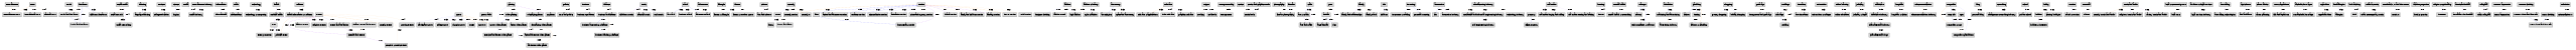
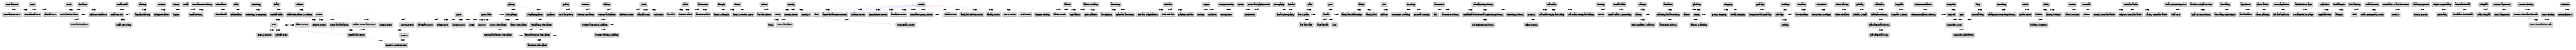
  graph {
    node [fillcolor=lightgray shape=box style=filled]
    edge [color=blue style=dotted]
    entertainment
    "entertainment news"
    novels
    "novels and literature"
    "books and literature"
    news
    "international news"
    "national news"
    "social media"
    "social network"
    "social networking"
    learning
    "language learning"
    n14 [label=services]
    "college education"
    science
    physics
    media
    "media industry"
    information
    informational
    math
    mathematics
    technology
    "technology & computing"
    health
    "medical health"
    wellness
    "health information & wellness"
    sports
    "sporting events"
    "participant sports"
    "college sports"
    "olympic sports"
    soccer
    "sports tv"
    "sports video games"
    "exercise and fitness video games"
    politics
    "news and politics"
    business
    "business operations"
    finance
    "business and finance"
    "business accounting & finance"
    "business banking & finance"
    music
    "children's music"
    "classical music"
    "rock music"
    travel
    "adventure travel"
    "air travel"
    "business travel"
    lifestyle
    "fitness & lifestyle"
    culture
    "arts and culture"
    literature
    "children's literature"
    gaming
    "video gaming"
    "pc games"
    "action video games"
    "action-adventure video games"
    "adventure video games"
    comedy
    humor
    "comedy movies"
    "comedy tv"
    funny
    "humor and satire"
    fashion
    "style & fashion"
    "designer clothing"
    "fashion trends"
    "high fashion"
    astronomy
    astrophysics
    "space and astronomy"
    software
    "software & applications"
    "video software"
    "graphics software"
    fitness
    "fitness & outdoor sports"
    recipes
    cooking
    cookbooks
    adventures
    events
    event
    "events and attractions"
    "fashion events"
    "political event"
    "religious events"
    "cinemas and events"
    "comedy events"
    "concerts & music events"
    "event promotion"
    entrepreneurship
    entrepreneur
    comics
    "comic books"
+   concerts
    movies
    films
    "action and adventure movies"
    "romance movies"
    "science fiction movies"
    "animation movies"
    "crime and mystery movies"
    "documentary movies"
    "drama movies"
    "family and children movies"
    "fantasy movies"
    "horror movies"
    "world movies"
    photography
    "fine art photography"
    crafts
    "arts & crafts"
    "arts and crafts"
    pets
    animals
    dogs
    "large animals"
    family
    "family and relationships"
    "family travel"
    kids
    children
    investing
    "investment & trading"
    "personal investing"
    automotive
    cars
    "automotive industry"
    "real estate"
    property
    "real estate buying and selling"
    "real estate renting and leasing"
    "office property"
    housing
    houses
    "mental health"
    "mental health & counseling"
    startups
    startup
    "tech companies & startups"
    n151 [label=animation]
    "marketing and advertising"
    "advertising industry"
    gambling
    casinos
    betting
    "casinos & gambling"
    shopping
    "grocery shopping"
    "holiday shopping"
    getaways
    "honeymoons and getaways"
    weddings
    marriage
    wedding
    insurance
    "auto insurance"
    universities
    "universities & colleges"
    "online learning"
    "online education"
    judiciary
    "judiciary & legal"
    healthcare
    "healthcare industry"
    "pharmaceutical industry"
    "pharmaceutical drugs"
    hospitals
    "hospitals & clinics"
    telecommunications
    "telecommunications industry"
    nonprofits
    nonprofit
    "nonprofits & ngos"
    "non-profit organizations"
    ngos
    blog
    "personal blog"
    consulting
    "management consulting industry"
    school
    "private school"
    hobby
    hobbies
    "gaming (hobbyist)"
    "hobbies & interests"
    tourism
    "travel & tourism"
    memorial
    tribute
    "music and audio"
    "comedy (music and audio)"
    "religious (music and audio)"
    "variety (music and audio)"
    "local & community news"
    "local news"
    "fashion & beauty"
    "law firms & legal services"
    "legal services industry"
    "auto safety"
    "auto safety technologies"
    "comics and graphic novels"
    "entertainment industry"
    agriculture
    "land and farms"
    "manufacturing industry"
    "mechanical and industrial engineering industry"
    "technology industry"
    "civil engineering industry"
    "career advice"
    "career planning"
    "theater venues and events"
    "zoos & aquariums"
    "fish and aquariums"
    "fine art"
    "alcoholic beverages"
    "non-alcoholic beverages"
    "vegan diets"
    "vegetarian diets"
    "food allergies"
    allergies
    birdwatching
    birds
    "roleplaying games"
    "role-playing video games"
    "urban ac music"
    "urban contemporary music"
    "soundtracks, tv and showtunes"
    "music tv"
    "sports radio"
    "vacation properties"
    "hotel properties"
    "religion & spirituality"
-   spirituality [label=interests]
+   spirituality
    "american football"
    "australian rules football"
    volleyball
    "beach volleyball"
    "women's accessories"
    "men's accessories"
    "women's clothing"
    "women's shoes and footwear"
    "men's shoes and footwear"
    "men's clothing"
    television
    "science fiction tv"
    entertainment -- "entertainment news" [color=darkorange label=0.81 style=dashed]
    novels -- "novels and literature" [label=0.86]
    "novels and literature" -- "books and literature" [label=0.94 style=dashed]
    news -- "entertainment news" [color=darkorange label=0.83 style=dashed]
    news -- "international news" [color=purple label=0.81]
    news -- "national news" [color=darkorange label=0.84]
    "social media" -- "social network" [color=darkorange label=0.80 style=dashed]
    "social media" -- "social networking" [color=purple label=0.84 style=dashed]
    "social network" -- "social networking" [color=darkorange label=0.93]
    learning -- "language learning" [label=0.83 style=dashed]
    n14 -- "college education" [color=darkorange label=0.86]
    science -- physics [label=0.80 style=dashed]
    media -- "media industry" [label=0.84]
    information -- informational [label=0.85]
    math -- mathematics [label=0.91]
    technology -- "technology & computing" [label=0.82]
    health -- "medical health" [color=purple label=0.88 style=dashed]
    wellness -- "health information & wellness" [color=purple label=0.83]
    sports -- "sporting events" [label=0.84]
    sports -- "participant sports" [label=0.83]
-   sports -- "college sports" [color=purple label=0.82 style=dashed]
+   sports -- "college sports" [color=purple label=0.81 style=dashed]
    sports -- "olympic sports" [label=0.83]
    sports -- soccer [label=0.80]
    sports -- "sports tv" [color=darkorange label=0.81 style=dashed]
    sports -- "sports video games" [color=darkorange label=0.82 style=dashed]
    "sports video games" -- "exercise and fitness video games" [label=0.81]
    politics -- "news and politics" [color=darkorange label=0.84]
    business -- "business operations" [color=purple label=0.84]
    finance -- "business and finance" [color=darkorange label=0.84]
    "business and finance" -- "business accounting & finance" [label=0.87 style=dashed]
    "business and finance" -- "business banking & finance" [color=darkorange label=0.89 style=dashed]
    "business accounting & finance" -- "business banking & finance" [label=0.85]
    music -- "children's music" [color=purple label=0.84 style=dashed]
    music -- "classical music" [color=purple label=0.82]
    music -- "rock music" [label=0.82]
    travel -- "adventure travel" [label=0.85 style=dashed]
    travel -- "air travel" [label=0.86 style=dashed]
    travel -- "business travel" [color=purple label=9.83]
    lifestyle -- "fitness & lifestyle" [color=darkorange label=0.81]
    culture -- "arts and culture" [color=purple label=0.84 style=dashed]
    literature -- "novels and literature" [color=darkorange label=0.91]
    literature -- "books and literature" [label=0.91 style=dashed]
    literature -- "children's literature" [label=0.83 style=dashed]
    gaming -- "sports video games" [label=0.80]
    gaming -- "video gaming" [color=darkorange label=0.89]
    gaming -- "pc games" [color=purple label=0.80 style=dashed]
    "video gaming" -- "sports video games" [label=0.82 style=dashed]
    "video gaming" -- "action video games" [color=darkorange label=0.81]
    "action video games" -- "action-adventure video games" [color=purple label=0.94 style=dashed]
    "action video games" -- "adventure video games" [label=0.82]
    "action-adventure video games" -- "adventure video games" [label=0.89]
    comedy -- humor [label=0.82]
    comedy -- "comedy movies" [color=darkorange label=0.85]
    comedy -- "comedy tv" [color=darkorange label=0.82 style=dashed]
    humor -- funny [color=purple label=0.83]
    humor -- "humor and satire" [color=darkorange label=0.81]
    fashion -- "style & fashion" [color=darkorange label=0.85]
    fashion -- "designer clothing" [label=0.80]
    fashion -- "fashion trends" [color=darkorange label=0.85]
    fashion -- "high fashion" [color=purple label=0.82]
    astronomy -- astrophysics [label=0.82 style=dashed]
-   astronomy -- "space and astronomy" [color=darkorange label=9.83]
+   astronomy -- "space and astronomy" [color=darkorange label=0.90]
    software -- "software & applications" [color=darkorange label=0.83 style=dashed]
    software -- "video software" [color=purple label=0.84]
    software -- "graphics software" [color=purple label=0.82]
    fitness -- "fitness & lifestyle" [label=0.83]
    fitness -- "fitness & outdoor sports" [color=purple label=0.81]
    recipes -- cooking [color=darkorange label=0.80]
    recipes -- cookbooks [label=0.80]
    adventures -- "adventure travel" [color=darkorange label=0.82 style=dashed]
    events -- "sporting events" [color=darkorange label=0.84]
    events -- event [color=purple label=0.93 style=dashed]
    events -- "events and attractions" [label=0.81]
    events -- "fashion events" [color=purple label=0.83 style=dashed]
    events -- "political event" [color=darkorange label=0.82 style=dashed]
    events -- "religious events" [color=purple label=0.82]
    events -- "cinemas and events" [color=purple label=0.83 style=dashed]
    events -- "comedy events" [color=darkorange label=0.80 style=dashed]
    events -- "concerts & music events" [color=darkorange label=0.82]
    event -- "political event" [label=0.86 style=dashed]
    event -- "event promotion" [color=darkorange label=0.82]
    "events and attractions" -- "cinemas and events" [color=purple label=0.82 style=dashed]
    "cinemas and events" -- "concerts & music events" [color=purple label=0.80 style=dashed]
    entrepreneurship -- entrepreneur [color=darkorange label=0.89 style=dashed]
    comics -- "comic books" [color=darkorange label=0.90]
+   concerts -- "concerts & music events" [label=0.83]
    movies -- "comedy movies" [color=darkorange label=0.82 style=dashed]
    movies -- films [label=0.89 style=dashed]
    movies -- "action and adventure movies" [label=0.82 style=dashed]
    movies -- "romance movies" [label=0.83 style=dashed]
    movies -- "science fiction movies" [label=0.82]
    movies -- "animation movies" [label=0.89]
    movies -- "crime and mystery movies" [color=darkorange label=0.80]
    movies -- "documentary movies" [color=purple label=0.80 style=dashed]
    movies -- "drama movies" [color=purple label=0.81 style=dashed]
    movies -- "family and children movies" [color=darkorange label=0.80]
    movies -- "fantasy movies" [color=purple label=0.82 style=dashed]
    movies -- "horror movies" [color=darkorange label=0.86 style=dashed]
    movies -- "world movies" [color=darkorange label=0.82]
    films -- "documentary movies" [label=0.81 style=dashed]
    photography -- "fine art photography" [color=darkorange label=0.81]
    crafts -- "arts & crafts" [label=0.83 style=dashed]
    crafts -- "arts and crafts" [color=purple label=0.85]
    "arts & crafts" -- "arts and crafts" [color=purple label=0.97 style=dashed]
    pets -- animals [color=darkorange label=0.90 style=dashed]
    pets -- dogs [color=purple label=0.89]
    animals -- dogs [label=0.91 style=dashed]
    animals -- "large animals" [label=0.84]
    family -- "family and relationships" [color=purple label=0.83 style=dashed]
    family -- "family travel" [color=darkorange label=0.82 style=dashed]
    kids -- children [label=0.92 style=dashed]
    investing -- "investment & trading" [label=0.80]
    investing -- "personal investing" [label=0.81 style=dashed]
    automotive -- cars [label=0.80 style=dashed]
    automotive -- "automotive industry" [color=purple label=0.89 style=dashed]
    "real estate" -- property [color=purple label=0.83]
    "real estate" -- "real estate buying and selling" [color=darkorange label=0.82]
    "real estate" -- "real estate renting and leasing" [color=purple label=0.80]
    property -- "office property" [label=0.81 style=dashed]
    housing -- houses [color=purple label=0.84 style=dashed]
    "mental health" -- "mental health & counseling" [label=0.81]
    startups -- startup [label=0.93 style=dashed]
    startups -- "tech companies & startups" [label=0.90 style=dashed]
    startup -- "tech companies & startups" [color=darkorange label=0.83]
    n151 -- "marketing and advertising" [label=0.86 style=dashed]
    "marketing and advertising" -- "advertising industry" [color=darkorange label=0.81 style=dashed]
    gambling -- casinos [label=0.80 style=dashed]
    gambling -- betting [label=0.83 style=dashed]
    gambling -- "casinos & gambling" [color=darkorange label=0.87 style=dashed]
    casinos -- "casinos & gambling" [label=0.88]
    shopping -- "grocery shopping" [label=0.86]
    shopping -- "holiday shopping" [label=0.81]
    getaways -- "honeymoons and getaways" [color=darkorange label=0.81]
    weddings -- marriage [color=purple label=0.82]
    weddings -- wedding [color=darkorange label=0.94 style=dashed]
    marriage -- wedding [label=0.83 style=dashed]
    insurance -- "auto insurance" [color=darkorange label=0.83 style=dashed]
    universities -- "universities & colleges" [color=darkorange label=0.83]
    "online learning" -- "online education" [color=purple label=0.88 style=dashed]
    judiciary -- "judiciary & legal" [color=purple label=0.87 style=dashed]
    healthcare -- "healthcare industry" [label=0.85 style=dashed]
    "healthcare industry" -- "pharmaceutical industry" [color=purple label=0.81 style=dashed]
    "pharmaceutical industry" -- "pharmaceutical drugs" [color=purple label=0.82]
    hospitals -- "hospitals & clinics" [color=purple label=0.81 style=dashed]
    telecommunications -- "telecommunications industry" [color=darkorange label=0.87 style=dashed]
    nonprofits -- nonprofit [label=0.96 style=dashed]
    nonprofits -- "nonprofits & ngos" [color=darkorange label=0.89 style=dashed]
    nonprofits -- "non-profit organizations" [label=0.80]
    nonprofit -- "nonprofits & ngos" [label=0.85 style=dashed]
    "nonprofits & ngos" -- "non-profit organizations" [color=darkorange label=0.80 style=dashed]
    ngos -- "nonprofits & ngos" [color=purple label=0.91 style=dashed]
    blog -- "personal blog" [color=darkorange label=0.86]
    consulting -- "management consulting industry" [color=purple label=0.83]
    school -- "private school" [label=0.80 style=dashed]
    hobby -- hobbies [color=darkorange label=0.86]
    hobby -- "gaming (hobbyist)" [color=purple label=0.82]
    hobbies -- "hobbies & interests" [color=purple label=0.88 style=dashed]
    tourism -- "travel & tourism" [label=0.87 style=dashed]
    memorial -- tribute [color=purple label=0.81]
    "music and audio" -- "comedy (music and audio)" [color=darkorange label=0.83 style=dashed]
    "music and audio" -- "religious (music and audio)" [label=0.81 style=dashed]
    "music and audio" -- "variety (music and audio)" [color=purple label=0.86]
    "local & community news" -- "local news" [color=darkorange label=0.87]
    "fashion & beauty" -- "style & fashion" [color=purple label=0.82 style=dashed]
    "law firms & legal services" -- "legal services industry" [color=purple label=0.82]
    "auto safety" -- "auto safety technologies" [color=purple label=0.87 style=dashed]
    "comics and graphic novels" -- "comic books" [label=0.84]
    "entertainment industry" -- "media industry" [color=purple label=0.82 style=dashed]
    agriculture -- "land and farms" [label=0.80]
    "manufacturing industry" -- "automotive industry" [color=darkorange label=0.82]
    "manufacturing industry" -- "mechanical and industrial engineering industry" [color=darkorange label=0.82]
    "manufacturing industry" -- "technology industry" [color=darkorange label=0.80]
    "mechanical and industrial engineering industry" -- "civil engineering industry" [color=purple label=0.83]
    "career advice" -- "career planning" [color=purple label=0.81]
    "theater venues and events" -- "cinemas and events" [color=darkorange label=0.85 style=dashed]
    "zoos & aquariums" -- "fish and aquariums" [color=darkorange label=0.87]
    "fine art" -- "fine art photography" [label=0.87]
    "alcoholic beverages" -- "non-alcoholic beverages" [label=0.87]
    "vegan diets" -- "vegetarian diets" [color=darkorange label=0.86 style=dashed]
    "food allergies" -- allergies [color=purple label=0.92 style=dashed]
    birdwatching -- birds [color=purple label=0.84]
    "roleplaying games" -- "role-playing video games" [label=0.91]
    "role-playing video games" -- "action-adventure video games" [label=0.81]
    "role-playing video games" -- "adventure video games" [color=darkorange label=0.82 style=dashed]
    "urban ac music" -- "urban contemporary music" [color=darkorange label=0.82]
    "soundtracks, tv and showtunes" -- "music tv" [label=0.80]
    "sports radio" -- "sports tv" [color=darkorange label=0.82]
    "vacation properties" -- "hotel properties" [color=purple label=0.81]
    "religion & spirituality" -- spirituality [label=0.87 style=dashed]
    "american football" -- "australian rules football" [color=purple label=0.81 style=dashed]
    volleyball -- "beach volleyball" [color=purple label=0.84 style=dashed]
    "women's accessories" -- "men's accessories" [label=0.80]
    "women's clothing" -- "women's shoes and footwear" [color=purple label=0.80]
    "women's shoes and footwear" -- "men's shoes and footwear" [label=0.82 style=dashed]
    "men's clothing" -- "men's shoes and footwear" [label=0.80 style=dashed]
    television -- "science fiction tv" [color=darkorange label=0.80]
  }
